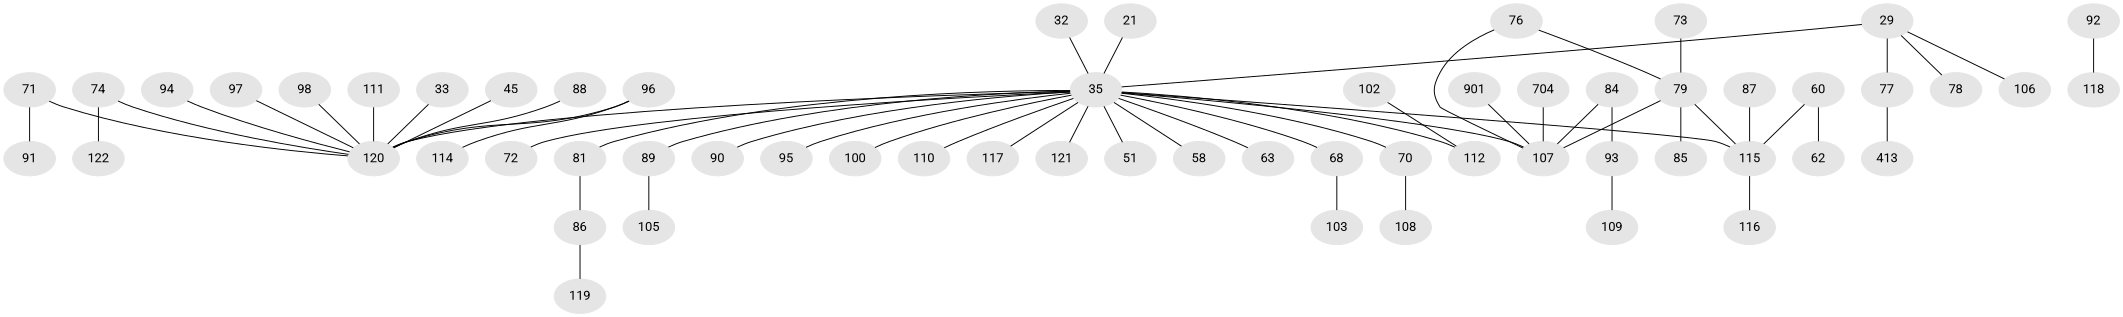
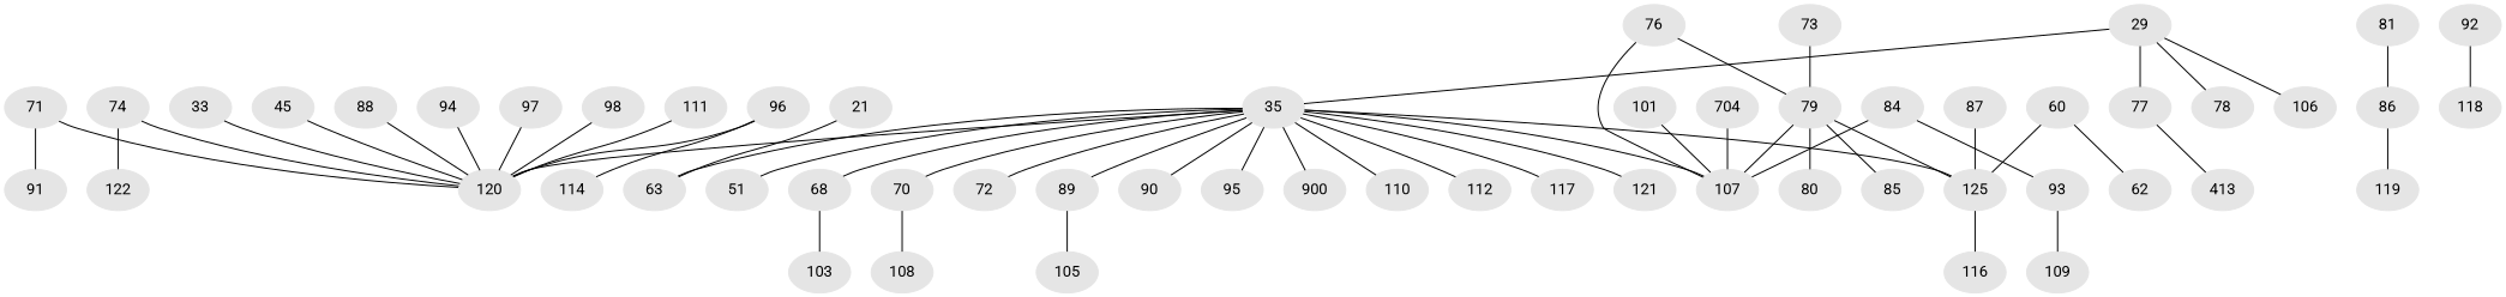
  graph {
    fontname=Roboto
    node [color=gray90 fontname=Roboto style=filled]
    edge [fontname=Roboto]
    35 [super="+31+25"]
    120 [super="+8+83+99"]
    51
-   58
    63
    68 [super="+50"]
    70
    72
    81 [super="+57"]
    89 [super="+43"]
    90
    95
-   100
+   100 [label=900]
    107 [super="+44+46+47+49+82"]
    110
    112 [super="+67"]
-   115 [super="+61+42"]
+   115 [super="+61+42" label=125]
    117 [super="+24"]
    121
    21
    29 [super="+15+19"]
    77
    78
    106 [super="+54"]
    n25 [label=413]
-   32
    33
    103
    108
    86
    105
    116
    45
    60
    62
    71
    91
    79 [super="+66+40+53+65"]
+   80
    85
    73
    74
    122
    76
    119
    84
    93
    109
    87
    88 [super="+59"]
    92
    118
    94
    96 [super="+28+37+55"]
    114
    97
    98
-   101 [label=901]
-   102
+   101
    n60 [label=704]
    111
    35 -- 120 [weight=3]
    35 -- 51
-   35 -- 58
    35 -- 63
    35 -- 68
    35 -- 70
    35 -- 72
-   35 -- 81
    35 -- 89
    35 -- 90
    35 -- 95
    35 -- 100
    35 -- 107 [weight=3]
    35 -- 110
    35 -- 112
    35 -- 115
    35 -- 117
    35 -- 121
    68 -- 103
    70 -- 108
    81 -- 86
    89 -- 105
    115 -- 116
-   21 -- 35
+   21 -- 63
    29 -- 35 [weight=2]
    29 -- 77
    29 -- 78
    29 -- 106
    77 -- n25
-   32 -- 35
    33 -- 120
    86 -- 119
    45 -- 120
    60 -- 115
    60 -- 62
    71 -- 120
    71 -- 91
    79 -- 107
    79 -- 115
+   79 -- 80
    79 -- 85
    73 -- 79
    74 -- 120
    74 -- 122
    76 -- 107
    76 -- 79
    84 -- 107
    84 -- 93
    93 -- 109
    87 -- 115
    88 -- 120
    92 -- 118
    94 -- 120
    96 -- 120
    96 -- 114
    97 -- 120
    98 -- 120
    101 -- 107
-   102 -- 112
    n60 -- 107
    111 -- 120
  }
